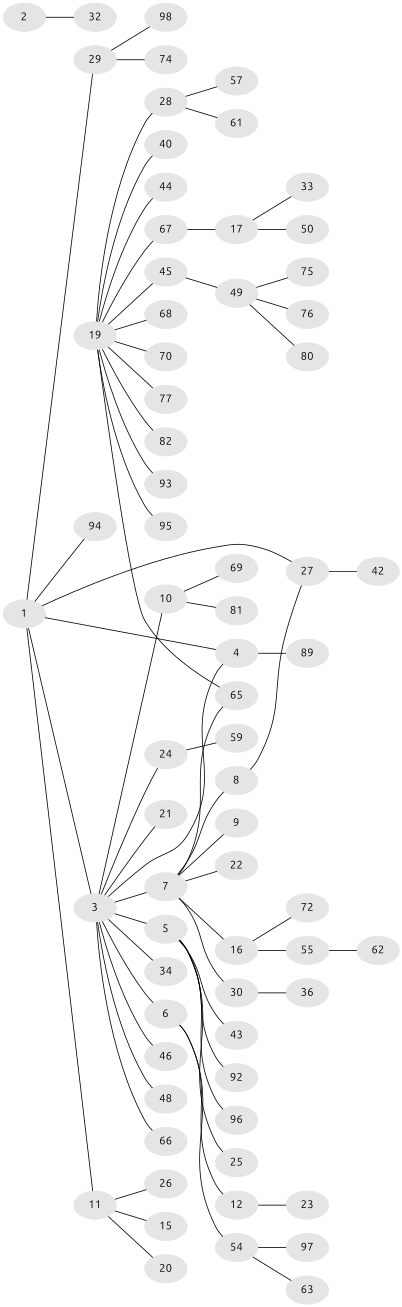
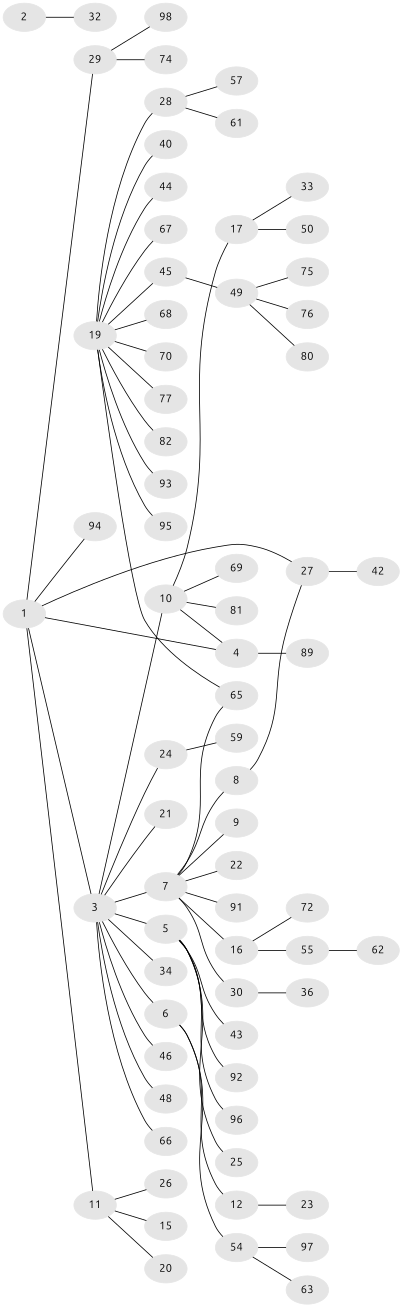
  graph {
    fontname=Ubuntu
    rankdir=LR
    node [color=gray90 fontname=Ubuntu style=filled]
    edge [fontname=Ubuntu]
    1 [super="+60"]
    3 [super="+14"]
    11 [super="+31"]
    27 [super="+41"]
    29 [super="+73"]
    94
    4
    2 [super="+79"]
    32
    5 [super="+83"]
    6 [super="+47"]
    7 [super="+89"]
    10 [super="+64"]
    21
    24 [super="+35"]
    34 [super="+71"]
    46
    48
    66
    15
    20
    26
    42
    n24 [label=98]
    74
    n26 [label=89]
    25
    43
    92
    96
    12 [super="+13"]
    54 [super="+90"]
    8
    9
    16 [super="+51"]
    22
    30 [super="+52"]
+   91
    65
    17 [super="+18"]
    69
    81 [super="+87"]
    59
    23
    63 [super="+85"]
    97
    55 [super="+56"]
    72
    19 [super="+37"]
    28 [super="+53"]
    40
    44
    45
    67
    68 [super="+84"]
    70
    77
    82
    93
    95
    36 [super="+88"]
    33
    50 [super="+78"]
    62
    57
    61
    49 [super="+58"]
    75
    76 [super="+86"]
    80
    1 -- 3
    1 -- 11
    1 -- 27
    1 -- 29
    1 -- 94
    1 -- 4
-   3 -- 4
+   10 -- 4
    3 -- 5
    3 -- 6
    3 -- 7
    3 -- 10
    3 -- 21
    3 -- 24
    3 -- 34
    3 -- 46
    3 -- 48
    3 -- 66
    11 -- 15
    11 -- 20
    11 -- 26
    27 -- 42
    29 -- n24
    29 -- 74
    4 -- n26
    2 -- 32
    5 -- 25
    5 -- 43
    5 -- 92
    5 -- 96
    6 -- 12
    6 -- 54
    7 -- 8
    7 -- 9
    7 -- 16
    7 -- 22
    7 -- 30
+   7 -- 91
    7 -- 65
-   67 -- 17
+   10 -- 17
    10 -- 69
    10 -- 81
    24 -- 59
    12 -- 23
    54 -- 63
    54 -- 97
    8 -- 27
    16 -- 55
    16 -- 72
    30 -- 36
    17 -- 33
    17 -- 50
    55 -- 62
    19 -- 65
    19 -- 28
    19 -- 40
    19 -- 44
    19 -- 45
    19 -- 67
    19 -- 68
    19 -- 70
    19 -- 77
    19 -- 82
    19 -- 93
    19 -- 95
    28 -- 57
    28 -- 61
    45 -- 49
    49 -- 75
    49 -- 76
    49 -- 80
  }
